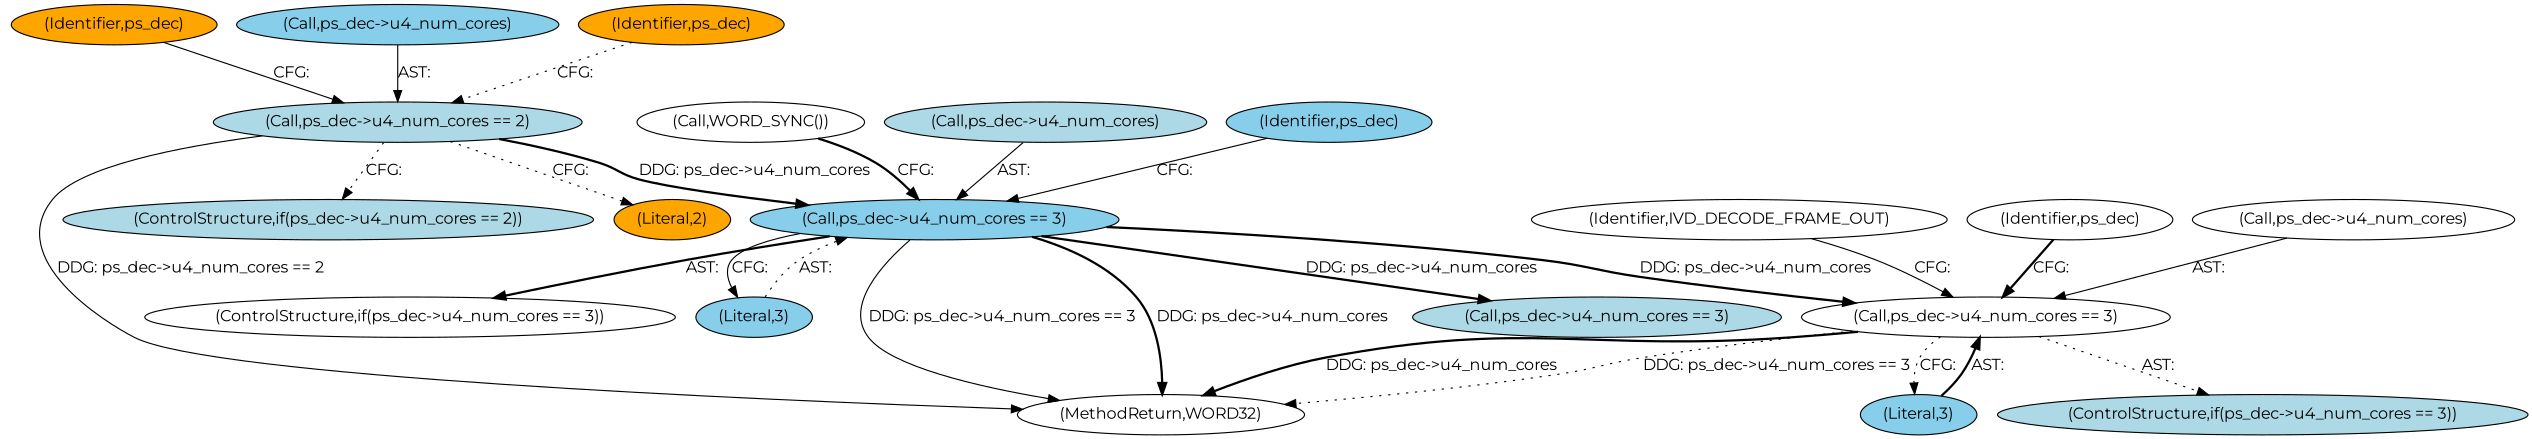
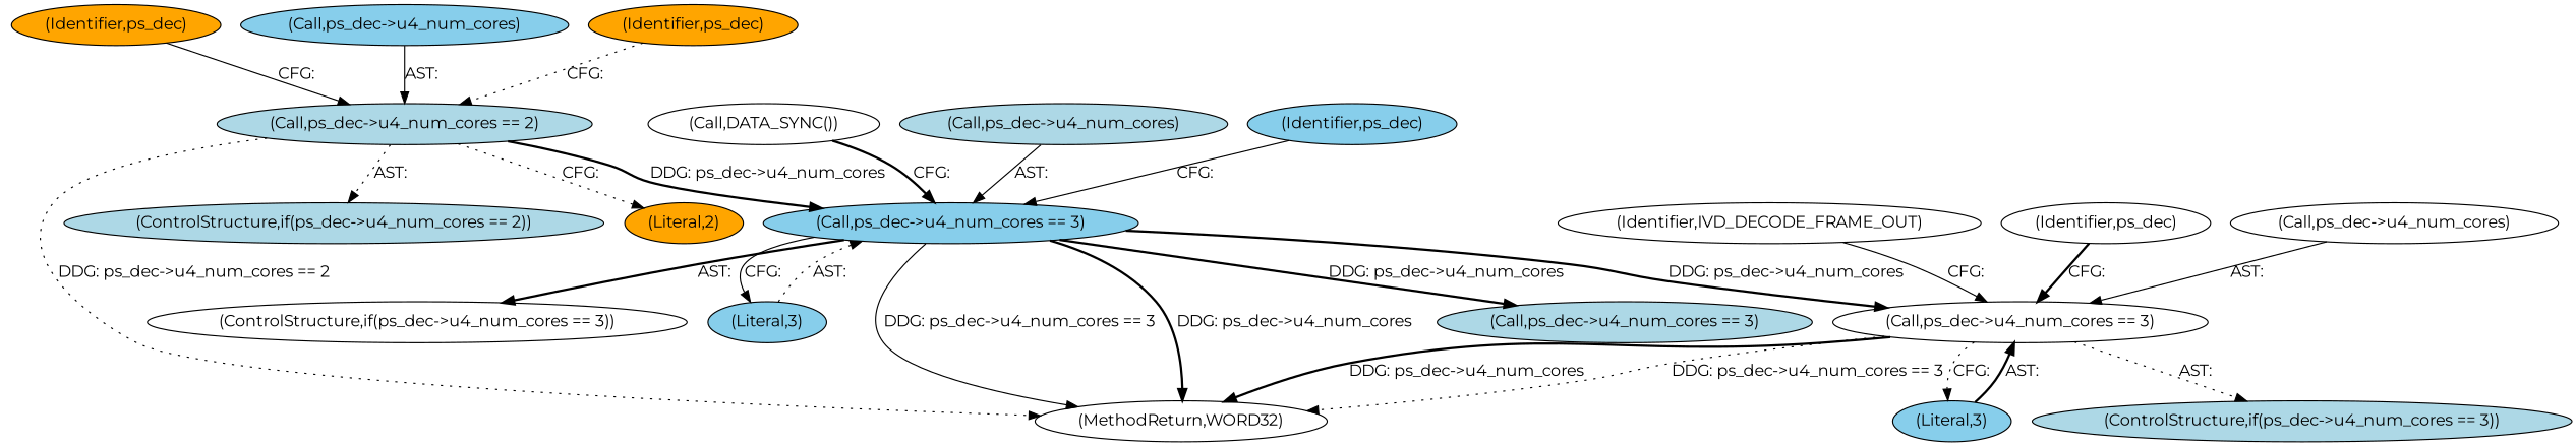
  digraph {
    fontname=Montserrat
    node [fillcolor=white fontname=Montserrat style=filled]
    edge [fontname=Montserrat style=bold]
    n1 [label="(Call,ps_dec->u4_num_cores == 3)"]
    n2 [label="(MethodReturn,WORD32)"]
    n3 [fillcolor=lightblue label="(ControlStructure,if(ps_dec->u4_num_cores == 3))"]
    n4 [fillcolor=skyblue label="(Literal,3)"]
    n5 [fillcolor=skyblue label="(Call,ps_dec->u4_num_cores == 3)"]
    n6 [fillcolor=lightblue label="(Call,ps_dec->u4_num_cores == 3)"]
    n7 [label="(ControlStructure,if(ps_dec->u4_num_cores == 3))"]
    n8 [fillcolor=skyblue label="(Literal,3)"]
    n9 [fillcolor=lightblue label="(Call,ps_dec->u4_num_cores == 2)"]
    n10 [fillcolor=lightblue label="(ControlStructure,if(ps_dec->u4_num_cores == 2))"]
    n11 [fillcolor=orange label="(Literal,2)"]
    n12 [fillcolor=orange label="(Identifier,ps_dec)"]
    n13 [label="(Identifier,IVD_DECODE_FRAME_OUT)"]
-   n14 [label="(Call,WORD_SYNC())"]
+   n14 [label="(Call,DATA_SYNC())"]
    n15 [fillcolor=skyblue label="(Call,ps_dec->u4_num_cores)"]
    n16 [fillcolor=lightblue label="(Call,ps_dec->u4_num_cores)"]
    n17 [label="(Identifier,ps_dec)"]
    n18 [fillcolor=orange label="(Identifier,ps_dec)"]
    n19 [label="(Call,ps_dec->u4_num_cores)"]
    n20 [fillcolor=skyblue label="(Identifier,ps_dec)"]
    n1 -> n2 [label="DDG: ps_dec->u4_num_cores"]
    n1 -> n2 [label="DDG: ps_dec->u4_num_cores == 3" style=dotted]
    n1 -> n3 [label="AST: " style=dotted]
    n1 -> n4 [label="CFG: " style=dotted]
    n4 -> n1 [label="AST: "]
    n5 -> n1 [label="DDG: ps_dec->u4_num_cores"]
    n5 -> n2 [label="DDG: ps_dec->u4_num_cores == 3" style=solid]
    n5 -> n2 [label="DDG: ps_dec->u4_num_cores"]
    n5 -> n6 [label="DDG: ps_dec->u4_num_cores"]
    n5 -> n7 [label="AST: "]
    n5 -> n8 [label="CFG: " style=solid]
    n8 -> n5 [label="AST: " style=dotted]
-   n9 -> n2 [label="DDG: ps_dec->u4_num_cores == 2" style=solid]
+   n9 -> n2 [label="DDG: ps_dec->u4_num_cores == 2" style=dotted]
    n9 -> n5 [label="DDG: ps_dec->u4_num_cores"]
-   n9 -> n10 [label="CFG: " style=dotted]
+   n9 -> n10 [label="AST: " style=dotted]
    n9 -> n11 [label="CFG: " style=dotted]
    n12 -> n9 [label="CFG: " style=solid]
    n13 -> n1 [label="CFG: " style=solid]
    n14 -> n5 [label="CFG: "]
    n15 -> n9 [label="AST: " style=solid]
    n16 -> n5 [label="AST: " style=solid]
    n17 -> n1 [label="CFG: "]
    n18 -> n9 [label="CFG: " style=dotted]
    n19 -> n1 [label="AST: " style=solid]
    n20 -> n5 [label="CFG: " style=solid]
  }
